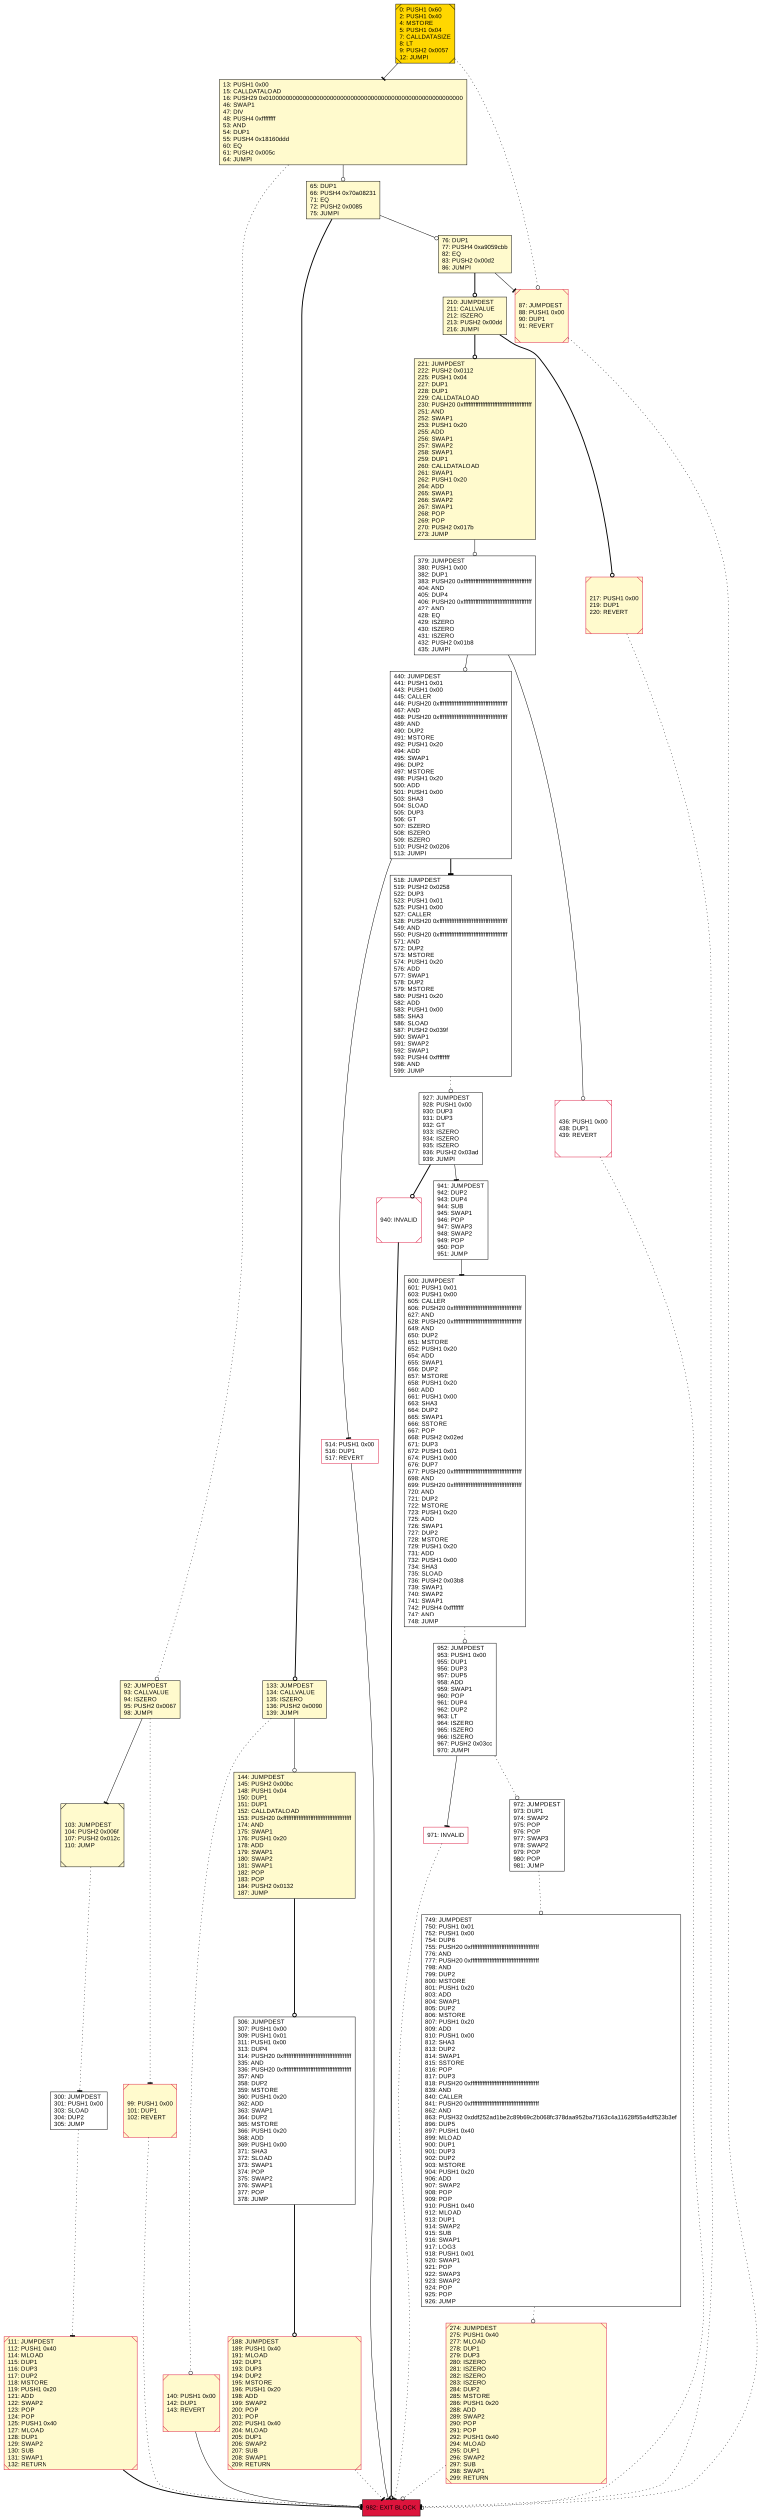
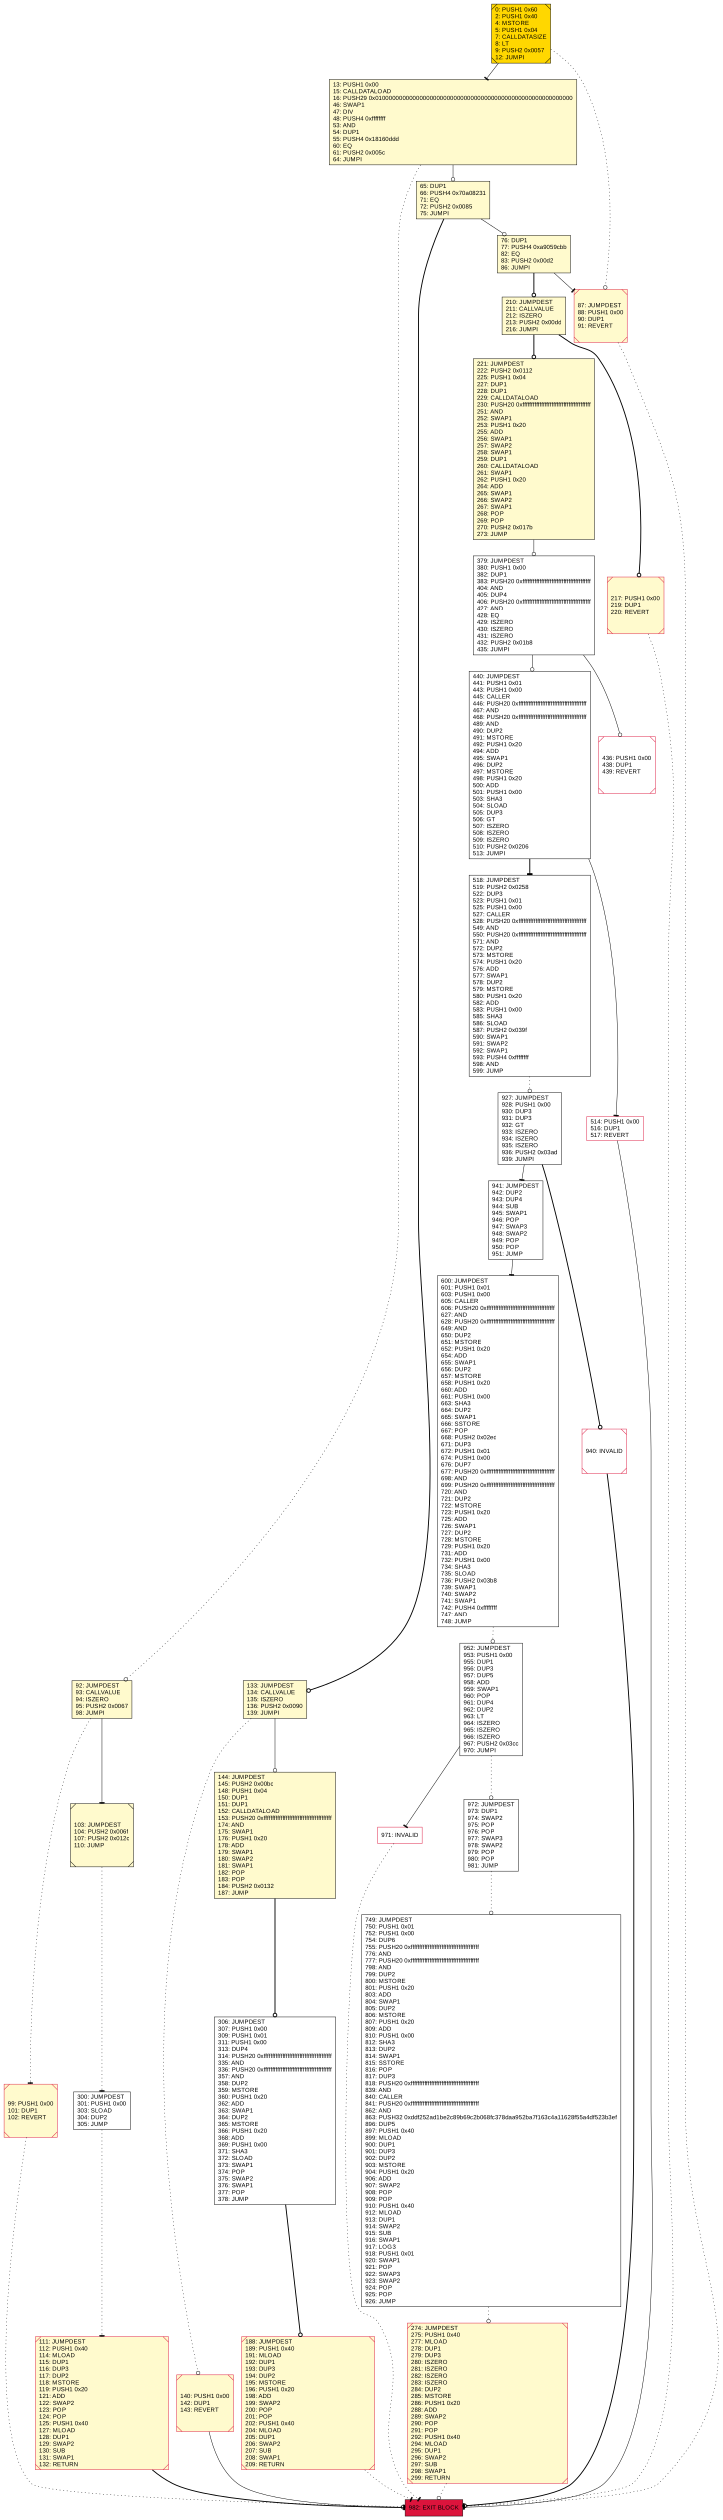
  digraph {
    rankdir=UD
    node [color=black fillcolor=lemonchiffon fontcolor=black fontname=arial shape=box style=filled]
    edge [arrowhead=odot style=dotted]
    n1 [fillcolor=white label="749: JUMPDEST\l750: PUSH1 0x01\l752: PUSH1 0x00\l754: DUP6\l755: PUSH20 0xffffffffffffffffffffffffffffffffffffffff\l776: AND\l777: PUSH20 0xffffffffffffffffffffffffffffffffffffffff\l798: AND\l799: DUP2\l800: MSTORE\l801: PUSH1 0x20\l803: ADD\l804: SWAP1\l805: DUP2\l806: MSTORE\l807: PUSH1 0x20\l809: ADD\l810: PUSH1 0x00\l812: SHA3\l813: DUP2\l814: SWAP1\l815: SSTORE\l816: POP\l817: DUP3\l818: PUSH20 0xffffffffffffffffffffffffffffffffffffffff\l839: AND\l840: CALLER\l841: PUSH20 0xffffffffffffffffffffffffffffffffffffffff\l862: AND\l863: PUSH32 0xddf252ad1be2c89b69c2b068fc378daa952ba7f163c4a11628f55a4df523b3ef\l896: DUP5\l897: PUSH1 0x40\l899: MLOAD\l900: DUP1\l901: DUP3\l902: DUP2\l903: MSTORE\l904: PUSH1 0x20\l906: ADD\l907: SWAP2\l908: POP\l909: POP\l910: PUSH1 0x40\l912: MLOAD\l913: DUP1\l914: SWAP2\l915: SUB\l916: SWAP1\l917: LOG3\l918: PUSH1 0x01\l920: SWAP1\l921: POP\l922: SWAP3\l923: SWAP2\l924: POP\l925: POP\l926: JUMP\l"]
    n2 [color=crimson label="274: JUMPDEST\l275: PUSH1 0x40\l277: MLOAD\l278: DUP1\l279: DUP3\l280: ISZERO\l281: ISZERO\l282: ISZERO\l283: ISZERO\l284: DUP2\l285: MSTORE\l286: PUSH1 0x20\l288: ADD\l289: SWAP2\l290: POP\l291: POP\l292: PUSH1 0x40\l294: MLOAD\l295: DUP1\l296: SWAP2\l297: SUB\l298: SWAP1\l299: RETURN\l" shape=Msquare]
    n3 [fillcolor=crimson label="982: EXIT BLOCK\l"]
    n4 [color=crimson label="99: PUSH1 0x00\l101: DUP1\l102: REVERT\l" shape=Msquare]
    n5 [label="65: DUP1\l66: PUSH4 0x70a08231\l71: EQ\l72: PUSH2 0x0085\l75: JUMPI\l"]
    n6 [label="133: JUMPDEST\l134: CALLVALUE\l135: ISZERO\l136: PUSH2 0x0090\l139: JUMPI\l"]
    n7 [label="76: DUP1\l77: PUSH4 0xa9059cbb\l82: EQ\l83: PUSH2 0x00d2\l86: JUMPI\l"]
    n8 [label="144: JUMPDEST\l145: PUSH2 0x00bc\l148: PUSH1 0x04\l150: DUP1\l151: DUP1\l152: CALLDATALOAD\l153: PUSH20 0xffffffffffffffffffffffffffffffffffffffff\l174: AND\l175: SWAP1\l176: PUSH1 0x20\l178: ADD\l179: SWAP1\l180: SWAP2\l181: SWAP1\l182: POP\l183: POP\l184: PUSH2 0x0132\l187: JUMP\l"]
    n9 [color=crimson label="140: PUSH1 0x00\l142: DUP1\l143: REVERT\l" shape=Msquare]
    n10 [label="210: JUMPDEST\l211: CALLVALUE\l212: ISZERO\l213: PUSH2 0x00dd\l216: JUMPI\l"]
    n11 [color=crimson label="87: JUMPDEST\l88: PUSH1 0x00\l90: DUP1\l91: REVERT\l" shape=Msquare]
    n12 [label="221: JUMPDEST\l222: PUSH2 0x0112\l225: PUSH1 0x04\l227: DUP1\l228: DUP1\l229: CALLDATALOAD\l230: PUSH20 0xffffffffffffffffffffffffffffffffffffffff\l251: AND\l252: SWAP1\l253: PUSH1 0x20\l255: ADD\l256: SWAP1\l257: SWAP2\l258: SWAP1\l259: DUP1\l260: CALLDATALOAD\l261: SWAP1\l262: PUSH1 0x20\l264: ADD\l265: SWAP1\l266: SWAP2\l267: SWAP1\l268: POP\l269: POP\l270: PUSH2 0x017b\l273: JUMP\l"]
    n13 [color=crimson label="217: PUSH1 0x00\l219: DUP1\l220: REVERT\l" shape=Msquare]
    n14 [fillcolor=white label="379: JUMPDEST\l380: PUSH1 0x00\l382: DUP1\l383: PUSH20 0xffffffffffffffffffffffffffffffffffffffff\l404: AND\l405: DUP4\l406: PUSH20 0xffffffffffffffffffffffffffffffffffffffff\l427: AND\l428: EQ\l429: ISZERO\l430: ISZERO\l431: ISZERO\l432: PUSH2 0x01b8\l435: JUMPI\l"]
    n15 [fillcolor=white label="600: JUMPDEST\l601: PUSH1 0x01\l603: PUSH1 0x00\l605: CALLER\l606: PUSH20 0xffffffffffffffffffffffffffffffffffffffff\l627: AND\l628: PUSH20 0xffffffffffffffffffffffffffffffffffffffff\l649: AND\l650: DUP2\l651: MSTORE\l652: PUSH1 0x20\l654: ADD\l655: SWAP1\l656: DUP2\l657: MSTORE\l658: PUSH1 0x20\l660: ADD\l661: PUSH1 0x00\l663: SHA3\l664: DUP2\l665: SWAP1\l666: SSTORE\l667: POP\l668: PUSH2 0x02ed\l671: DUP3\l672: PUSH1 0x01\l674: PUSH1 0x00\l676: DUP7\l677: PUSH20 0xffffffffffffffffffffffffffffffffffffffff\l698: AND\l699: PUSH20 0xffffffffffffffffffffffffffffffffffffffff\l720: AND\l721: DUP2\l722: MSTORE\l723: PUSH1 0x20\l725: ADD\l726: SWAP1\l727: DUP2\l728: MSTORE\l729: PUSH1 0x20\l731: ADD\l732: PUSH1 0x00\l734: SHA3\l735: SLOAD\l736: PUSH2 0x03b8\l739: SWAP1\l740: SWAP2\l741: SWAP1\l742: PUSH4 0xffffffff\l747: AND\l748: JUMP\l"]
    n16 [fillcolor=white label="952: JUMPDEST\l953: PUSH1 0x00\l955: DUP1\l956: DUP3\l957: DUP5\l958: ADD\l959: SWAP1\l960: POP\l961: DUP4\l962: DUP2\l963: LT\l964: ISZERO\l965: ISZERO\l966: ISZERO\l967: PUSH2 0x03cc\l970: JUMPI\l"]
    n17 [fillcolor=white label="972: JUMPDEST\l973: DUP1\l974: SWAP2\l975: POP\l976: POP\l977: SWAP3\l978: SWAP2\l979: POP\l980: POP\l981: JUMP\l"]
    n18 [color=crimson fillcolor=white label="971: INVALID\l"]
    n19 [color=crimson label="188: JUMPDEST\l189: PUSH1 0x40\l191: MLOAD\l192: DUP1\l193: DUP3\l194: DUP2\l195: MSTORE\l196: PUSH1 0x20\l198: ADD\l199: SWAP2\l200: POP\l201: POP\l202: PUSH1 0x40\l204: MLOAD\l205: DUP1\l206: SWAP2\l207: SUB\l208: SWAP1\l209: RETURN\l" shape=Msquare]
    n20 [fillcolor=white label="306: JUMPDEST\l307: PUSH1 0x00\l309: PUSH1 0x01\l311: PUSH1 0x00\l313: DUP4\l314: PUSH20 0xffffffffffffffffffffffffffffffffffffffff\l335: AND\l336: PUSH20 0xffffffffffffffffffffffffffffffffffffffff\l357: AND\l358: DUP2\l359: MSTORE\l360: PUSH1 0x20\l362: ADD\l363: SWAP1\l364: DUP2\l365: MSTORE\l366: PUSH1 0x20\l368: ADD\l369: PUSH1 0x00\l371: SHA3\l372: SLOAD\l373: SWAP1\l374: POP\l375: SWAP2\l376: SWAP1\l377: POP\l378: JUMP\l"]
    n21 [color=crimson fillcolor=white label="940: INVALID\l" shape=Msquare]
    n22 [fillcolor=white label="941: JUMPDEST\l942: DUP2\l943: DUP4\l944: SUB\l945: SWAP1\l946: POP\l947: SWAP3\l948: SWAP2\l949: POP\l950: POP\l951: JUMP\l"]
    n23 [color=crimson fillcolor=white label="436: PUSH1 0x00\l438: DUP1\l439: REVERT\l" shape=Msquare]
    n24 [color=crimson label="111: JUMPDEST\l112: PUSH1 0x40\l114: MLOAD\l115: DUP1\l116: DUP3\l117: DUP2\l118: MSTORE\l119: PUSH1 0x20\l121: ADD\l122: SWAP2\l123: POP\l124: POP\l125: PUSH1 0x40\l127: MLOAD\l128: DUP1\l129: SWAP2\l130: SUB\l131: SWAP1\l132: RETURN\l" shape=Msquare]
    n25 [fillcolor=white label="300: JUMPDEST\l301: PUSH1 0x00\l303: SLOAD\l304: DUP2\l305: JUMP\l"]
    n26 [fillcolor=white label="440: JUMPDEST\l441: PUSH1 0x01\l443: PUSH1 0x00\l445: CALLER\l446: PUSH20 0xffffffffffffffffffffffffffffffffffffffff\l467: AND\l468: PUSH20 0xffffffffffffffffffffffffffffffffffffffff\l489: AND\l490: DUP2\l491: MSTORE\l492: PUSH1 0x20\l494: ADD\l495: SWAP1\l496: DUP2\l497: MSTORE\l498: PUSH1 0x20\l500: ADD\l501: PUSH1 0x00\l503: SHA3\l504: SLOAD\l505: DUP3\l506: GT\l507: ISZERO\l508: ISZERO\l509: ISZERO\l510: PUSH2 0x0206\l513: JUMPI\l"]
    n27 [color=crimson fillcolor=white label="514: PUSH1 0x00\l516: DUP1\l517: REVERT\l"]
    n28 [label="103: JUMPDEST\l104: PUSH2 0x006f\l107: PUSH2 0x012c\l110: JUMP\l" shape=Msquare]
    n29 [label="92: JUMPDEST\l93: CALLVALUE\l94: ISZERO\l95: PUSH2 0x0067\l98: JUMPI\l"]
    n30 [fillcolor=white label="518: JUMPDEST\l519: PUSH2 0x0258\l522: DUP3\l523: PUSH1 0x01\l525: PUSH1 0x00\l527: CALLER\l528: PUSH20 0xffffffffffffffffffffffffffffffffffffffff\l549: AND\l550: PUSH20 0xffffffffffffffffffffffffffffffffffffffff\l571: AND\l572: DUP2\l573: MSTORE\l574: PUSH1 0x20\l576: ADD\l577: SWAP1\l578: DUP2\l579: MSTORE\l580: PUSH1 0x20\l582: ADD\l583: PUSH1 0x00\l585: SHA3\l586: SLOAD\l587: PUSH2 0x039f\l590: SWAP1\l591: SWAP2\l592: SWAP1\l593: PUSH4 0xffffffff\l598: AND\l599: JUMP\l"]
    n31 [fillcolor=white label="927: JUMPDEST\l928: PUSH1 0x00\l930: DUP3\l931: DUP3\l932: GT\l933: ISZERO\l934: ISZERO\l935: ISZERO\l936: PUSH2 0x03ad\l939: JUMPI\l"]
    n32 [fillcolor=gold label="0: PUSH1 0x60\l2: PUSH1 0x40\l4: MSTORE\l5: PUSH1 0x04\l7: CALLDATASIZE\l8: LT\l9: PUSH2 0x0057\l12: JUMPI\l" shape=Msquare]
    n33 [label="13: PUSH1 0x00\l15: CALLDATALOAD\l16: PUSH29 0x0100000000000000000000000000000000000000000000000000000000\l46: SWAP1\l47: DIV\l48: PUSH4 0xffffffff\l53: AND\l54: DUP1\l55: PUSH4 0x18160ddd\l60: EQ\l61: PUSH2 0x005c\l64: JUMPI\l"]
    n1 -> n2
    n2 -> n3
-   n4 -> n3 [arrowhead=tee]
+   n4 -> n3
    n5 -> n6 [style=bold]
    n5 -> n7 [style=solid]
    n6 -> n8 [style=solid]
    n6 -> n9
    n7 -> n10 [style=bold]
    n7 -> n11 [arrowhead=tee style=solid]
    n8 -> n20 [style=bold]
    n9 -> n3 [style=solid]
    n10 -> n12 [style=bold]
    n10 -> n13 [style=bold]
    n11 -> n3 [arrowhead=tee]
    n12 -> n14 [style=solid]
    n13 -> n3 [arrowhead=tee]
    n14 -> n23 [style=solid]
    n14 -> n26 [style=solid]
    n15 -> n16
    n16 -> n17
    n16 -> n18 [arrowhead=tee style=solid]
    n17 -> n1
    n18 -> n3 [arrowhead=tee]
    n19 -> n3 [arrowhead=tee]
    n20 -> n19 [style=bold]
    n21 -> n3 [style=bold]
    n22 -> n15 [arrowhead=tee style=solid]
-   n23 -> n3
    n24 -> n3 [arrowhead=tee style=bold]
    n25 -> n24 [arrowhead=tee]
    n26 -> n27 [arrowhead=tee style=solid]
    n26 -> n30 [arrowhead=tee style=bold]
    n27 -> n3 [arrowhead=tee style=solid]
    n28 -> n25 [arrowhead=tee]
    n29 -> n4 [arrowhead=tee]
    n29 -> n28 [arrowhead=tee style=solid]
    n30 -> n31
    n31 -> n21 [style=bold]
    n31 -> n22 [arrowhead=tee style=solid]
    n32 -> n11
    n32 -> n33 [arrowhead=tee style=solid]
    n33 -> n5 [style=solid]
    n33 -> n29
  }
